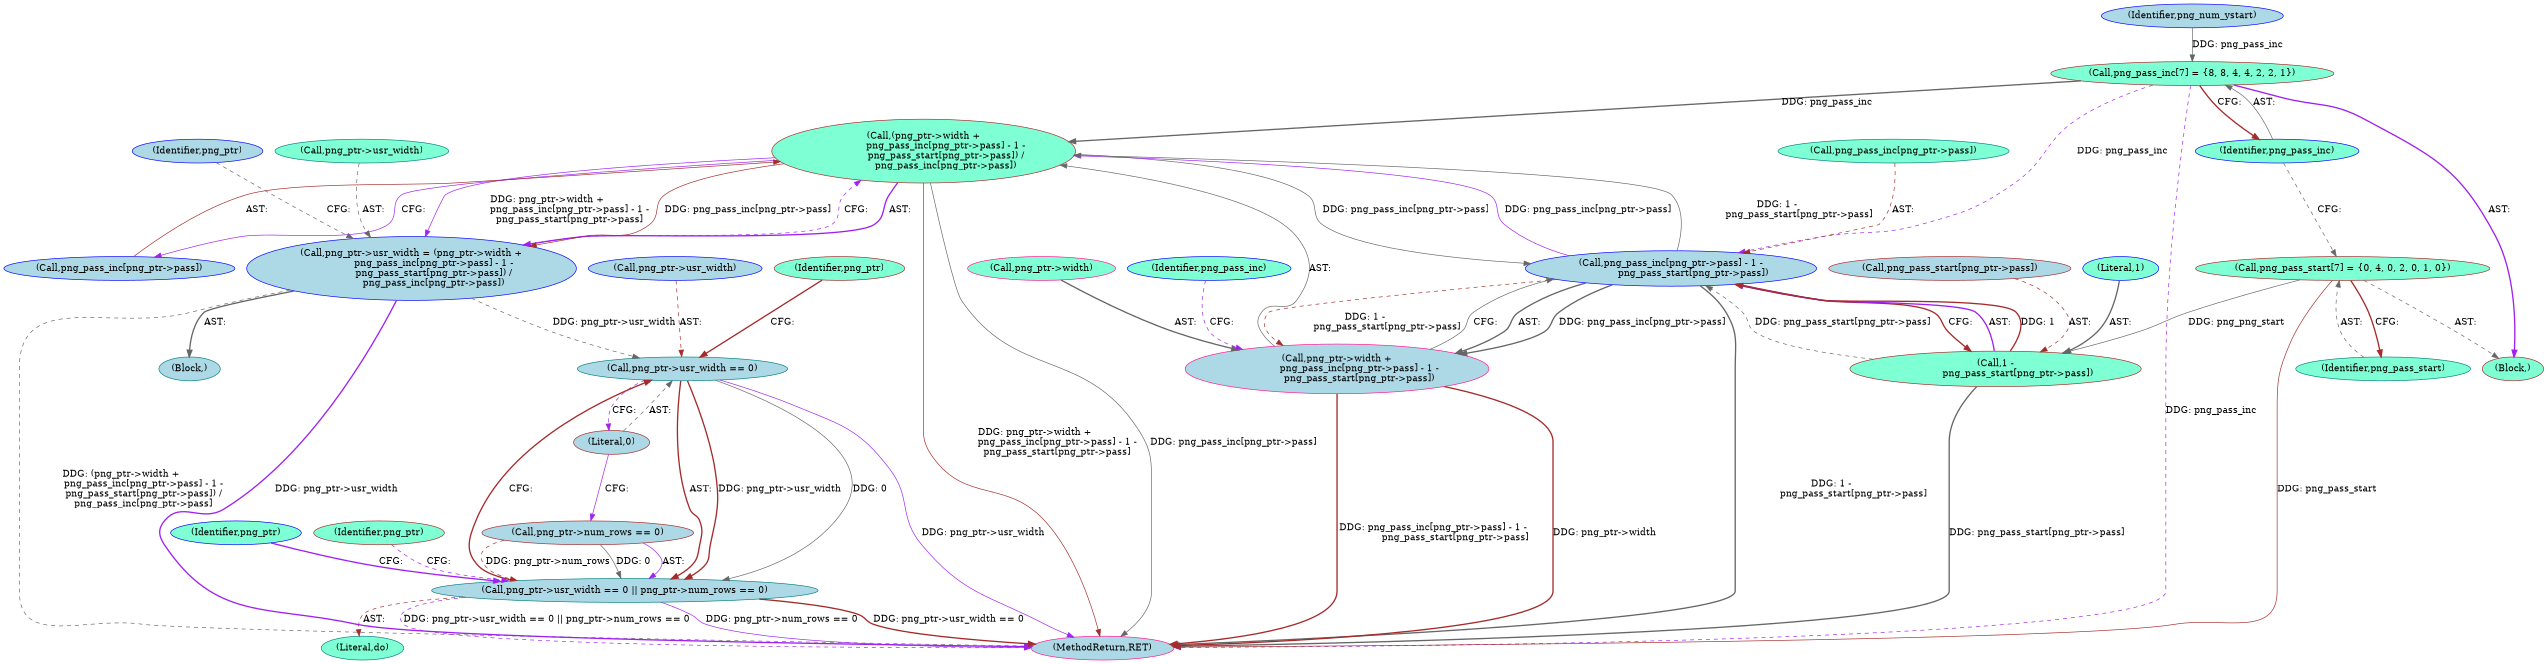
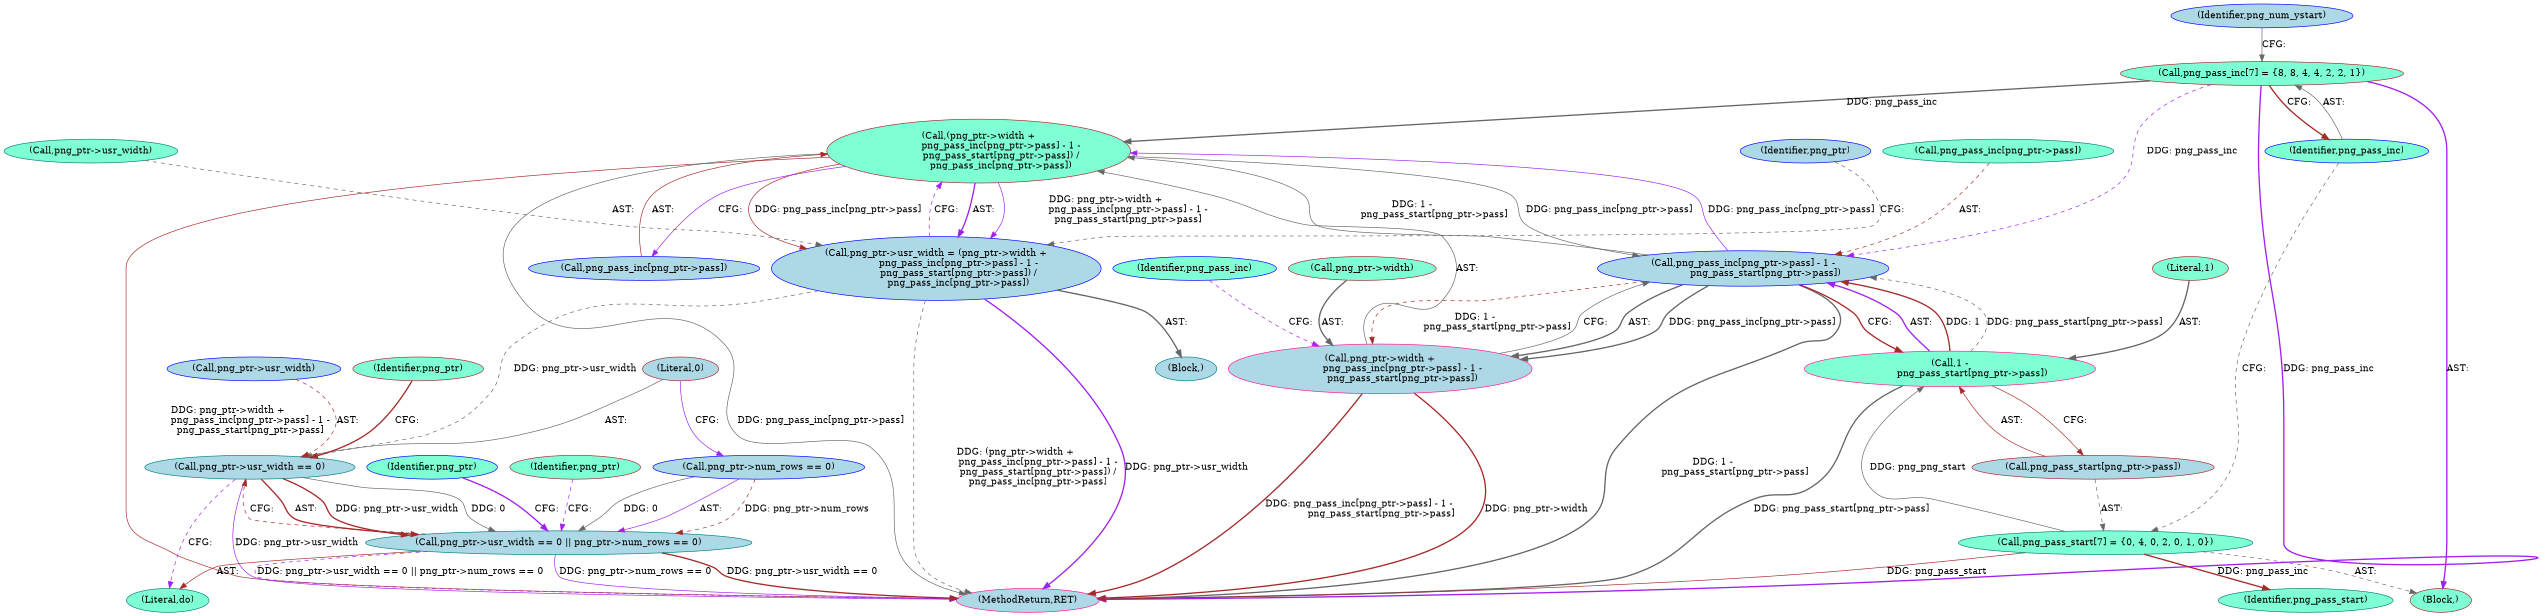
  digraph {
    node [color=blue fillcolor=aquamarine style=filled]
    edge [color=gray40 style=solid]
    n1 [color=brown label="(Call,(png_ptr->width +\n               png_pass_inc[png_ptr->pass] - 1 -\n               png_pass_start[png_ptr->pass]) /\n               png_pass_inc[png_ptr->pass])"]
    n2 [fillcolor=lightblue label="(Call,png_pass_inc[png_ptr->pass] - 1 -\n               png_pass_start[png_ptr->pass])"]
    n3 [fillcolor=lightblue label="(Call,png_ptr->usr_width = (png_ptr->width +\n               png_pass_inc[png_ptr->pass] - 1 -\n               png_pass_start[png_ptr->pass]) /\n               png_pass_inc[png_ptr->pass])"]
    n4 [fillcolor=lightblue label="(Call,png_pass_inc[png_ptr->pass])"]
    n5 [color=deeppink fillcolor=lightblue label="(MethodReturn,RET)"]
-   n6 [color=brown label="(Call,1 -\n               png_pass_start[png_ptr->pass])"]
+   n6 [color=deeppink label="(Call,1 -\n               png_pass_start[png_ptr->pass])"]
    n7 [color=deeppink fillcolor=lightblue label="(Call,png_ptr->width +\n               png_pass_inc[png_ptr->pass] - 1 -\n               png_pass_start[png_ptr->pass])"]
    n8 [color=teal fillcolor=lightblue label="(Call,png_ptr->usr_width == 0)"]
    n9 [color=teal fillcolor=lightblue label="(Block,)"]
    n10 [color=brown fillcolor=lightblue label="(Call,png_pass_start[png_ptr->pass])"]
    n11 [color=brown label="(Call,png_pass_inc[7] = {8, 8, 4, 4, 2, 2, 1})"]
    n12 [label="(Identifier,png_pass_inc)"]
    n13 [color=brown label="(Block,)"]
-   n14 [color=brown label="(Call,png_pass_start[7] = {0, 4, 0, 2, 0, 1, 0})"]
+   n14 [color=teal label="(Call,png_pass_start[7] = {0, 4, 0, 2, 0, 1, 0})"]
    n15 [color=teal label="(Identifier,png_pass_start)"]
    n16 [color=teal fillcolor=lightblue label="(Call,png_ptr->usr_width == 0 || png_ptr->num_rows == 0)"]
    n17 [color=brown fillcolor=lightblue label="(Literal,0)"]
    n18 [color=teal label="(Literal,do)"]
-   n19 [color=brown fillcolor=lightblue label="(Call,png_ptr->num_rows == 0)"]
+   n19 [fillcolor=lightblue label="(Call,png_ptr->num_rows == 0)"]
    n20 [fillcolor=lightblue label="(Call,png_ptr->usr_width)"]
-   n21 [label="(Literal,1)"]
-   n22 [color=deeppink label="(Call,png_ptr->width)"]
+   n21 [color=brown label="(Literal,1)"]
+   n22 [color=brown label="(Call,png_ptr->width)"]
    n23 [label="(Identifier,png_pass_inc)"]
    n24 [label="(Identifier,png_ptr)"]
    n25 [color=brown label="(Identifier,png_ptr)"]
    n26 [color=teal label="(Call,png_ptr->usr_width)"]
    n27 [fillcolor=lightblue label="(Identifier,png_num_ystart)"]
    n28 [color=teal label="(Call,png_pass_inc[png_ptr->pass])"]
    n29 [fillcolor=lightblue label="(Identifier,png_ptr)"]
    n30 [color=brown label="(Identifier,png_ptr)"]
    n1 -> n2 [label="DDG: png_pass_inc[png_ptr->pass]"]
    n1 -> n3 [color=purple label="AST: " style=bold]
    n1 -> n3 [color=purple label="DDG: png_ptr->width +\n               png_pass_inc[png_ptr->pass] - 1 -\n               png_pass_start[png_ptr->pass]"]
    n1 -> n3 [color=brown label="DDG: png_pass_inc[png_ptr->pass]"]
    n1 -> n4 [color=purple label="CFG: "]
    n1 -> n5 [color=brown label="DDG: png_ptr->width +\n               png_pass_inc[png_ptr->pass] - 1 -\n               png_pass_start[png_ptr->pass]"]
    n1 -> n5 [label="DDG: png_pass_inc[png_ptr->pass]"]
    n2 -> n1 [color=purple label="DDG: png_pass_inc[png_ptr->pass]"]
    n2 -> n1 [label="DDG: 1 -\n               png_pass_start[png_ptr->pass]"]
    n2 -> n5 [label="DDG: 1 -\n               png_pass_start[png_ptr->pass]" style=bold]
    n2 -> n6 [color=brown label="CFG: " style=bold]
    n2 -> n7 [label="AST: " style=bold]
    n2 -> n7 [label="DDG: png_pass_inc[png_ptr->pass]" style=bold]
    n2 -> n7 [color=brown label="DDG: 1 -\n               png_pass_start[png_ptr->pass]" style=dashed]
    n3 -> n1 [color=purple label="CFG: " style=dashed]
    n3 -> n5 [label="DDG: (png_ptr->width +\n               png_pass_inc[png_ptr->pass] - 1 -\n               png_pass_start[png_ptr->pass]) /\n               png_pass_inc[png_ptr->pass]" style=dashed]
    n3 -> n5 [color=purple label="DDG: png_ptr->usr_width" style=bold]
    n3 -> n8 [label="DDG: png_ptr->usr_width" style=dashed]
    n3 -> n9 [label="AST: " style=bold]
    n4 -> n1 [color=brown label="AST: "]
    n6 -> n2 [color=purple label="AST: " style=bold]
    n6 -> n2 [color=brown label="DDG: 1" style=bold]
    n6 -> n2 [label="DDG: png_pass_start[png_ptr->pass]" style=dashed]
    n6 -> n5 [label="DDG: png_pass_start[png_ptr->pass]" style=bold]
+   n6 -> n10 [color=brown label="CFG: "]
    n7 -> n1 [label="AST: "]
    n7 -> n2 [label="CFG: "]
    n7 -> n5 [color=brown label="DDG: png_ptr->width" style=bold]
    n7 -> n5 [color=brown label="DDG: png_pass_inc[png_ptr->pass] - 1 -\n               png_pass_start[png_ptr->pass]" style=bold]
    n8 -> n5 [color=purple label="DDG: png_ptr->usr_width"]
    n8 -> n16 [color=brown label="AST: " style=bold]
    n8 -> n16 [color=brown label="DDG: png_ptr->usr_width" style=bold]
    n8 -> n16 [label="DDG: 0"]
-   n8 -> n17 [color=purple label="CFG: " style=dashed]
-   n10 -> n6 [color=brown label="AST: " style=dashed]
+   n8 -> n18 [color=purple label="CFG: " style=dashed]
+   n10 -> n6 [color=brown label="AST: "]
    n11 -> n1 [label="DDG: png_pass_inc" style=bold]
    n11 -> n2 [color=purple label="DDG: png_pass_inc" style=dashed]
-   n11 -> n5 [color=purple label="DDG: png_pass_inc" style=dashed]
+   n11 -> n5 [color=purple label="DDG: png_pass_inc" style=bold]
    n11 -> n12 [color=brown label="CFG: " style=bold]
    n11 -> n13 [color=purple label="AST: " style=bold]
    n12 -> n11 [label="AST: "]
    n12 -> n14 [label="CFG: " style=dashed]
    n14 -> n5 [color=brown label="DDG: png_pass_start"]
    n14 -> n6 [label="DDG: png_png_start"]
    n14 -> n13 [label="AST: " style=dashed]
-   n14 -> n15 [color=brown label="CFG: " style=bold]
-   n15 -> n14 [label="AST: " style=dashed]
+   n14 -> n15 [color=brown label="DDG: png_pass_inc" style=bold]
+   n10 -> n14 [label="AST: " style=dashed]
    n16 -> n5 [color=purple label="DDG: png_ptr->usr_width == 0 || png_ptr->num_rows == 0" style=dashed]
    n16 -> n5 [color=purple label="DDG: png_ptr->num_rows == 0"]
    n16 -> n5 [color=brown label="DDG: png_ptr->usr_width == 0" style=bold]
-   n16 -> n8 [color=brown label="CFG: " style=bold]
-   n16 -> n18 [color=brown label="AST: " style=dashed]
-   n17 -> n8 [label="AST: " style=dashed]
+   n16 -> n8 [color=brown label="CFG: " style=dashed]
+   n16 -> n18 [color=brown label="AST: "]
+   n17 -> n8 [label="AST: "]
    n17 -> n19 [color=purple label="CFG: "]
    n19 -> n16 [color=purple label="AST: "]
    n19 -> n16 [color=brown label="DDG: png_ptr->num_rows" style=dashed]
    n19 -> n16 [label="DDG: 0"]
    n20 -> n8 [color=brown label="AST: " style=dashed]
    n21 -> n6 [label="AST: " style=bold]
    n22 -> n7 [label="AST: " style=bold]
    n23 -> n7 [color=purple label="CFG: " style=dashed]
    n24 -> n16 [color=purple label="CFG: " style=bold]
    n25 -> n16 [color=purple label="CFG: " style=dashed]
    n26 -> n3 [label="AST: " style=dashed]
-   n27 -> n11 [label="DDG: png_pass_inc"]
+   n27 -> n11 [label="CFG: "]
    n28 -> n2 [color=brown label="AST: " style=dashed]
    n29 -> n3 [label="CFG: " style=dashed]
    n30 -> n8 [color=brown label="CFG: " style=bold]
  }
